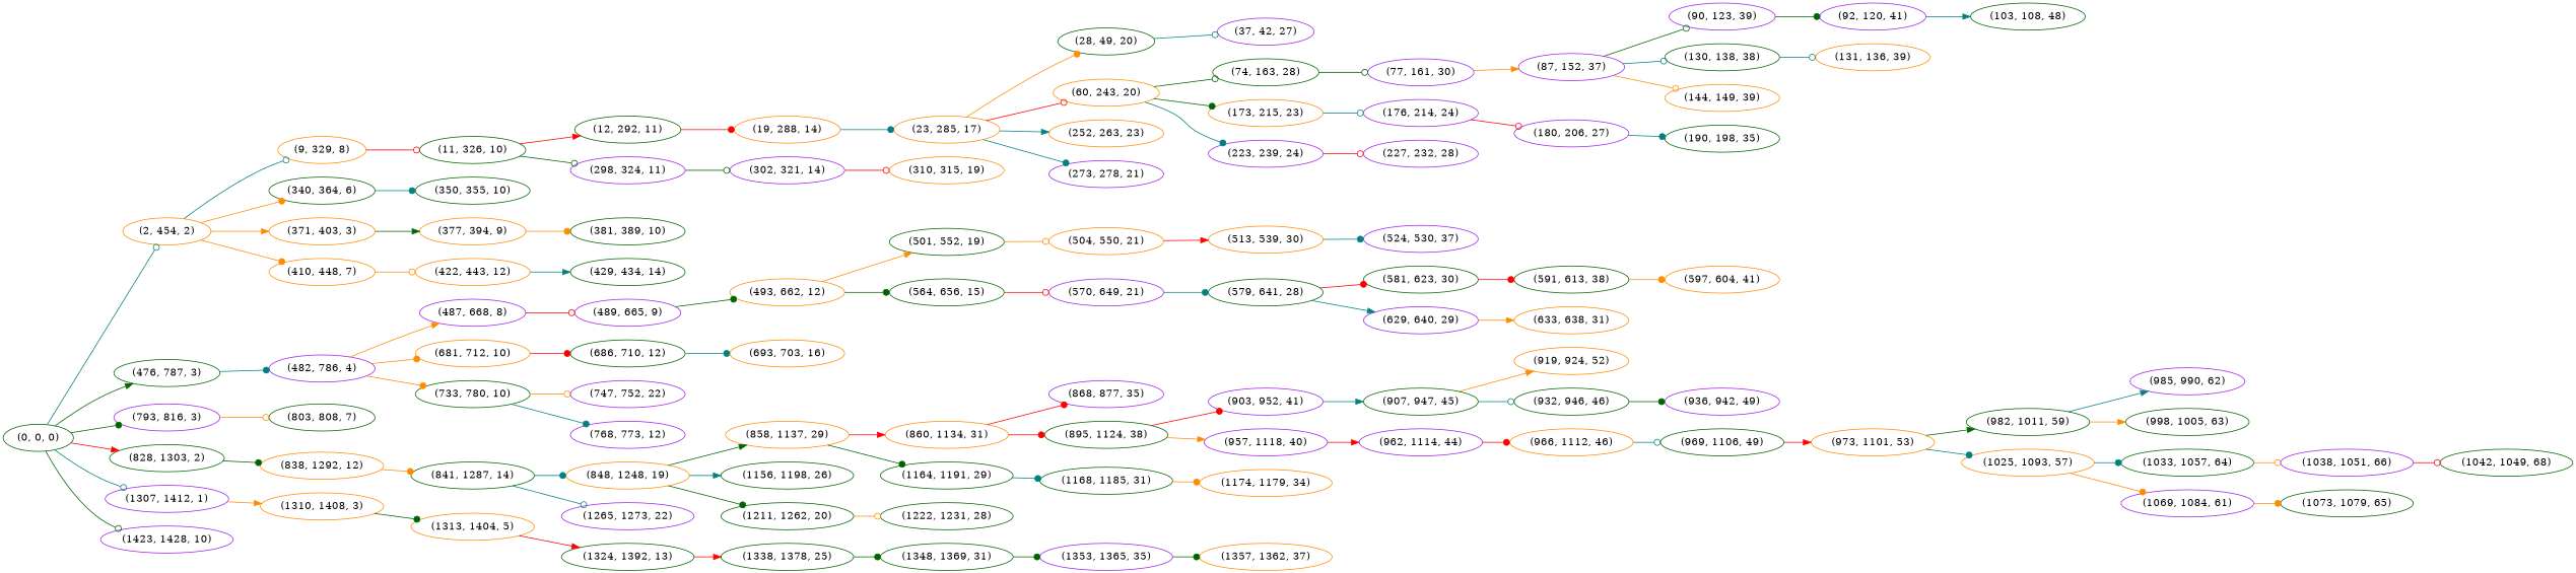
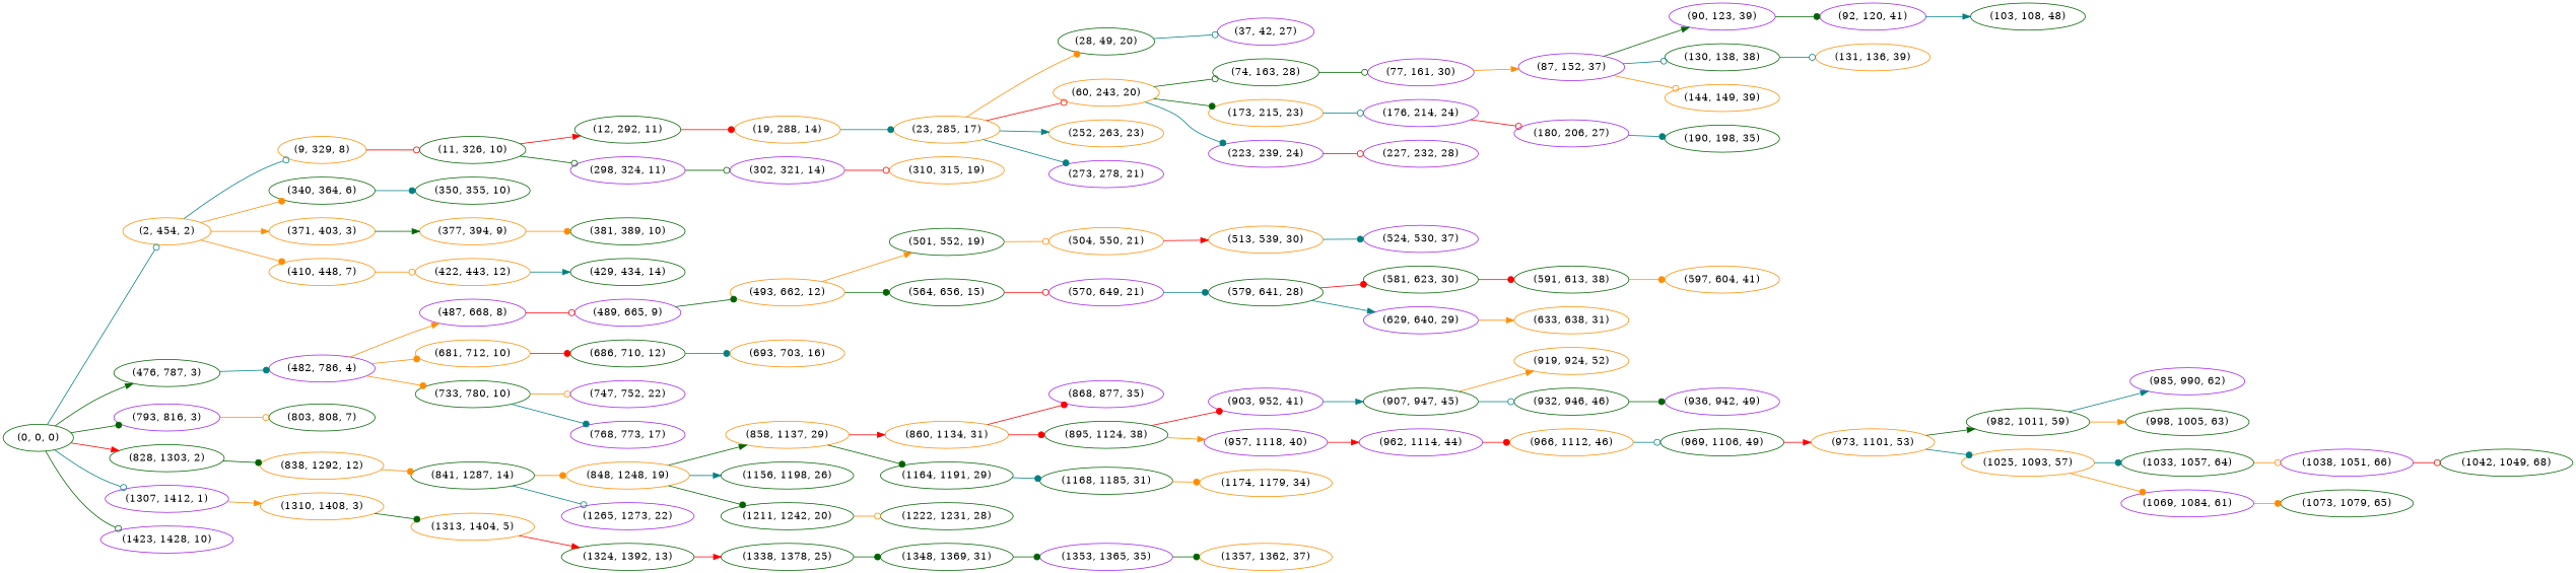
  digraph {
    rankdir=LR
    node [color=darkgreen]
    edge [arrowhead=dot color=teal]
    "(2, 454, 2)" [color=darkorange]
    "(0, 0, 0)"
    "(476, 787, 3)"
    "(793, 816, 3)" [color=purple]
    "(828, 1303, 2)"
    "(1307, 1412, 1)" [color=purple]
    "(1423, 1428, 10)" [color=purple]
    "(9, 329, 8)" [color=darkorange]
    "(340, 364, 6)"
    "(371, 403, 3)" [color=darkorange]
    "(410, 448, 7)" [color=darkorange]
    "(482, 786, 4)" [color=purple]
    "(803, 808, 7)"
    "(838, 1292, 12)" [color=darkorange]
    "(1310, 1408, 3)" [color=darkorange]
    "(11, 326, 10)"
    "(350, 355, 10)"
    "(377, 394, 9)" [color=darkorange]
    "(422, 443, 12)" [color=darkorange]
    "(12, 292, 11)"
    "(298, 324, 11)" [color=purple]
    "(19, 288, 14)" [color=darkorange]
    "(302, 321, 14)" [color=purple]
    "(23, 285, 17)" [color=darkorange]
    "(28, 49, 20)"
    "(60, 243, 20)" [color=darkorange]
    "(252, 263, 23)" [color=darkorange]
    "(273, 278, 21)" [color=purple]
    "(37, 42, 27)" [color=purple]
    "(74, 163, 28)"
    "(173, 215, 23)" [color=darkorange]
    "(223, 239, 24)" [color=purple]
    "(77, 161, 30)" [color=purple]
    "(176, 214, 24)" [color=purple]
    "(227, 232, 28)" [color=purple]
    "(87, 152, 37)" [color=purple]
    "(90, 123, 39)" [color=purple]
    "(130, 138, 38)"
    "(144, 149, 39)" [color=darkorange]
    "(92, 120, 41)" [color=purple]
    "(131, 136, 39)" [color=darkorange]
    "(103, 108, 48)"
    "(180, 206, 27)" [color=purple]
    "(190, 198, 35)"
    "(310, 315, 19)" [color=darkorange]
    "(381, 389, 10)"
    "(429, 434, 14)"
    "(487, 668, 8)" [color=purple]
    "(681, 712, 10)" [color=darkorange]
    "(733, 780, 10)"
    "(489, 665, 9)" [color=purple]
    "(686, 710, 12)"
    "(747, 752, 22)" [color=purple]
-   "(768, 773, 12)" [color=purple]
+   "(768, 773, 12)" [color=purple label="(768, 773, 17)"]
    "(493, 662, 12)" [color=darkorange]
    "(501, 552, 19)"
    "(564, 656, 15)"
    "(504, 550, 21)" [color=darkorange]
    "(570, 649, 21)" [color=purple]
    "(513, 539, 30)" [color=darkorange]
    "(524, 530, 37)" [color=purple]
    "(579, 641, 28)"
    "(581, 623, 30)"
    "(629, 640, 29)" [color=purple]
    "(591, 613, 38)"
    "(633, 638, 31)" [color=darkorange]
    "(597, 604, 41)" [color=darkorange]
    "(693, 703, 16)" [color=darkorange]
    "(841, 1287, 14)"
    "(848, 1248, 19)" [color=darkorange]
    "(1265, 1273, 22)" [color=purple]
    "(858, 1137, 29)" [color=darkorange]
    "(1156, 1198, 26)"
-   "(1211, 1242, 20)" [label="(1211, 1262, 20)"]
+   "(1211, 1242, 20)"
    "(860, 1134, 31)" [color=darkorange]
    "(1164, 1191, 29)"
    "(1222, 1231, 28)"
    "(868, 877, 35)" [color=purple]
    "(895, 1124, 38)"
    "(903, 952, 41)" [color=purple]
    "(957, 1118, 40)" [color=purple]
    "(907, 947, 45)"
    "(962, 1114, 44)" [color=purple]
    "(919, 924, 52)" [color=darkorange]
    "(932, 946, 46)"
    "(936, 942, 49)" [color=purple]
    "(966, 1112, 46)" [color=darkorange]
    "(969, 1106, 49)"
    "(973, 1101, 53)" [color=darkorange]
    "(982, 1011, 59)"
    "(1025, 1093, 57)" [color=darkorange]
    "(985, 990, 62)" [color=purple]
    "(998, 1005, 63)"
    "(1033, 1057, 64)"
    "(1069, 1084, 61)" [color=purple]
    "(1038, 1051, 66)" [color=purple]
    "(1073, 1079, 65)"
    "(1042, 1049, 68)"
    "(1168, 1185, 31)"
    "(1174, 1179, 34)" [color=darkorange]
    "(1313, 1404, 5)" [color=darkorange]
    "(1324, 1392, 13)"
    "(1338, 1378, 25)"
    "(1348, 1369, 31)"
    "(1353, 1365, 35)" [color=purple]
    "(1357, 1362, 37)" [color=darkorange]
    "(2, 454, 2)" -> "(9, 329, 8)" [arrowhead=odot]
    "(2, 454, 2)" -> "(340, 364, 6)" [color=darkorange]
    "(2, 454, 2)" -> "(371, 403, 3)" [arrowhead=normal color=darkorange]
    "(2, 454, 2)" -> "(410, 448, 7)" [color=darkorange]
    "(0, 0, 0)" -> "(2, 454, 2)" [arrowhead=odot]
    "(0, 0, 0)" -> "(476, 787, 3)" [arrowhead=normal color=darkgreen]
    "(0, 0, 0)" -> "(793, 816, 3)" [color=darkgreen]
    "(0, 0, 0)" -> "(828, 1303, 2)" [arrowhead=normal color=red]
    "(0, 0, 0)" -> "(1307, 1412, 1)" [arrowhead=odot]
    "(0, 0, 0)" -> "(1423, 1428, 10)" [arrowhead=odot color=darkgreen]
    "(476, 787, 3)" -> "(482, 786, 4)"
    "(793, 816, 3)" -> "(803, 808, 7)" [arrowhead=odot color=darkorange]
    "(828, 1303, 2)" -> "(838, 1292, 12)" [color=darkgreen]
    "(1307, 1412, 1)" -> "(1310, 1408, 3)" [arrowhead=normal color=darkorange]
    "(9, 329, 8)" -> "(11, 326, 10)" [arrowhead=odot color=red]
    "(340, 364, 6)" -> "(350, 355, 10)"
    "(371, 403, 3)" -> "(377, 394, 9)" [arrowhead=normal color=darkgreen]
    "(410, 448, 7)" -> "(422, 443, 12)" [arrowhead=odot color=darkorange]
    "(482, 786, 4)" -> "(487, 668, 8)" [arrowhead=normal color=darkorange]
    "(482, 786, 4)" -> "(681, 712, 10)" [color=darkorange]
    "(482, 786, 4)" -> "(733, 780, 10)" [color=darkorange]
    "(838, 1292, 12)" -> "(841, 1287, 14)" [color=darkorange]
    "(1310, 1408, 3)" -> "(1313, 1404, 5)" [color=darkgreen]
    "(11, 326, 10)" -> "(12, 292, 11)" [arrowhead=normal color=red]
    "(11, 326, 10)" -> "(298, 324, 11)" [arrowhead=odot color=darkgreen]
    "(377, 394, 9)" -> "(381, 389, 10)" [color=darkorange]
    "(422, 443, 12)" -> "(429, 434, 14)" [arrowhead=normal]
    "(12, 292, 11)" -> "(19, 288, 14)" [color=red]
    "(298, 324, 11)" -> "(302, 321, 14)" [arrowhead=odot color=darkgreen]
    "(19, 288, 14)" -> "(23, 285, 17)"
    "(302, 321, 14)" -> "(310, 315, 19)" [arrowhead=odot color=red]
    "(23, 285, 17)" -> "(28, 49, 20)" [color=darkorange]
    "(23, 285, 17)" -> "(60, 243, 20)" [arrowhead=odot color=red]
    "(23, 285, 17)" -> "(252, 263, 23)" [arrowhead=normal]
    "(23, 285, 17)" -> "(273, 278, 21)"
    "(28, 49, 20)" -> "(37, 42, 27)" [arrowhead=odot]
    "(60, 243, 20)" -> "(74, 163, 28)" [arrowhead=odot color=darkgreen]
    "(60, 243, 20)" -> "(173, 215, 23)" [color=darkgreen]
    "(60, 243, 20)" -> "(223, 239, 24)"
    "(74, 163, 28)" -> "(77, 161, 30)" [arrowhead=odot color=darkgreen]
    "(173, 215, 23)" -> "(176, 214, 24)" [arrowhead=odot]
    "(223, 239, 24)" -> "(227, 232, 28)" [arrowhead=odot color=red]
    "(77, 161, 30)" -> "(87, 152, 37)" [arrowhead=normal color=darkorange]
    "(176, 214, 24)" -> "(180, 206, 27)" [arrowhead=odot color=red]
-   "(87, 152, 37)" -> "(90, 123, 39)" [arrowhead=odot color=darkgreen]
+   "(87, 152, 37)" -> "(90, 123, 39)" [arrowhead=normal color=darkgreen]
    "(87, 152, 37)" -> "(130, 138, 38)" [arrowhead=odot]
    "(87, 152, 37)" -> "(144, 149, 39)" [arrowhead=odot color=darkorange]
    "(90, 123, 39)" -> "(92, 120, 41)" [color=darkgreen]
    "(130, 138, 38)" -> "(131, 136, 39)" [arrowhead=odot]
    "(92, 120, 41)" -> "(103, 108, 48)" [arrowhead=normal]
    "(180, 206, 27)" -> "(190, 198, 35)"
    "(487, 668, 8)" -> "(489, 665, 9)" [arrowhead=odot color=red]
    "(681, 712, 10)" -> "(686, 710, 12)" [color=red]
    "(733, 780, 10)" -> "(747, 752, 22)" [arrowhead=odot color=darkorange]
    "(733, 780, 10)" -> "(768, 773, 12)"
    "(489, 665, 9)" -> "(493, 662, 12)" [color=darkgreen]
    "(686, 710, 12)" -> "(693, 703, 16)"
    "(493, 662, 12)" -> "(501, 552, 19)" [arrowhead=normal color=darkorange]
    "(493, 662, 12)" -> "(564, 656, 15)" [color=darkgreen]
    "(501, 552, 19)" -> "(504, 550, 21)" [arrowhead=odot color=darkorange]
    "(564, 656, 15)" -> "(570, 649, 21)" [arrowhead=odot color=red]
    "(504, 550, 21)" -> "(513, 539, 30)" [arrowhead=normal color=red]
    "(570, 649, 21)" -> "(579, 641, 28)"
    "(513, 539, 30)" -> "(524, 530, 37)"
    "(579, 641, 28)" -> "(581, 623, 30)" [color=red]
    "(579, 641, 28)" -> "(629, 640, 29)" [arrowhead=normal]
    "(581, 623, 30)" -> "(591, 613, 38)" [color=red]
    "(629, 640, 29)" -> "(633, 638, 31)" [arrowhead=normal color=darkorange]
    "(591, 613, 38)" -> "(597, 604, 41)" [color=darkorange]
-   "(841, 1287, 14)" -> "(848, 1248, 19)"
+   "(841, 1287, 14)" -> "(848, 1248, 19)" [color=darkorange]
    "(841, 1287, 14)" -> "(1265, 1273, 22)" [arrowhead=odot]
    "(848, 1248, 19)" -> "(858, 1137, 29)" [arrowhead=normal color=darkgreen]
    "(848, 1248, 19)" -> "(1156, 1198, 26)" [arrowhead=normal]
    "(848, 1248, 19)" -> "(1211, 1242, 20)" [color=darkgreen]
    "(858, 1137, 29)" -> "(860, 1134, 31)" [arrowhead=normal color=red]
    "(858, 1137, 29)" -> "(1164, 1191, 29)" [color=darkgreen]
    "(1211, 1242, 20)" -> "(1222, 1231, 28)" [arrowhead=odot color=darkorange]
    "(860, 1134, 31)" -> "(868, 877, 35)" [color=red]
    "(860, 1134, 31)" -> "(895, 1124, 38)" [color=red]
    "(1164, 1191, 29)" -> "(1168, 1185, 31)"
    "(895, 1124, 38)" -> "(903, 952, 41)" [color=red]
    "(895, 1124, 38)" -> "(957, 1118, 40)" [arrowhead=normal color=darkorange]
    "(903, 952, 41)" -> "(907, 947, 45)" [arrowhead=normal]
    "(957, 1118, 40)" -> "(962, 1114, 44)" [arrowhead=normal color=red]
    "(907, 947, 45)" -> "(919, 924, 52)" [arrowhead=normal color=darkorange]
    "(907, 947, 45)" -> "(932, 946, 46)" [arrowhead=odot]
    "(962, 1114, 44)" -> "(966, 1112, 46)" [color=red]
    "(932, 946, 46)" -> "(936, 942, 49)" [color=darkgreen]
    "(966, 1112, 46)" -> "(969, 1106, 49)" [arrowhead=odot]
    "(969, 1106, 49)" -> "(973, 1101, 53)" [arrowhead=normal color=red]
    "(973, 1101, 53)" -> "(982, 1011, 59)" [arrowhead=normal color=darkgreen]
    "(973, 1101, 53)" -> "(1025, 1093, 57)"
    "(982, 1011, 59)" -> "(985, 990, 62)" [arrowhead=normal]
    "(982, 1011, 59)" -> "(998, 1005, 63)" [arrowhead=normal color=darkorange]
    "(1025, 1093, 57)" -> "(1033, 1057, 64)"
    "(1025, 1093, 57)" -> "(1069, 1084, 61)" [color=darkorange]
    "(1033, 1057, 64)" -> "(1038, 1051, 66)" [arrowhead=odot color=darkorange]
    "(1069, 1084, 61)" -> "(1073, 1079, 65)" [color=darkorange]
    "(1038, 1051, 66)" -> "(1042, 1049, 68)" [arrowhead=odot color=red]
    "(1168, 1185, 31)" -> "(1174, 1179, 34)" [color=darkorange]
    "(1313, 1404, 5)" -> "(1324, 1392, 13)" [arrowhead=normal color=red]
    "(1324, 1392, 13)" -> "(1338, 1378, 25)" [arrowhead=normal color=red]
    "(1338, 1378, 25)" -> "(1348, 1369, 31)" [color=darkgreen]
    "(1348, 1369, 31)" -> "(1353, 1365, 35)" [color=darkgreen]
    "(1353, 1365, 35)" -> "(1357, 1362, 37)" [color=darkgreen]
  }
